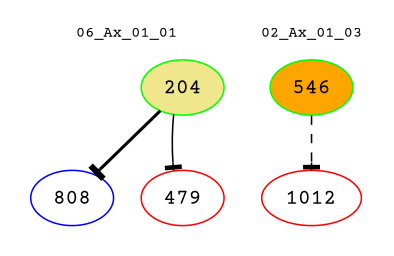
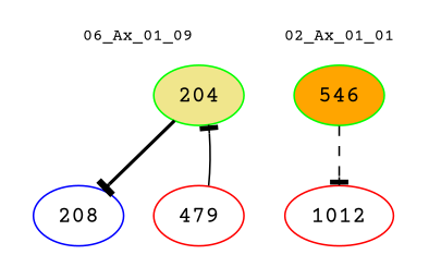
  digraph {
    fontname="Courier Prime"
    node [color=green fillcolor=white fontname="Courier Prime" style=filled]
    edge [arrowhead=tee color=black fontname="Courier Prime"]
    n1 [fillcolor=khaki label=204]
-   n2 [color=blue label=808]
+   n2 [color=blue label=208]
    n3 [color=red label=479]
    n4 [fillcolor=orange label=546]
    n5 [color=red label=1012]
    subgraph cluster_1 {
      color=white
      fontsize=10
-     label="06_Ax_01_01"
+     label="06_Ax_01_09"
      n1
      n2
      n3
    }
    subgraph cluster_2 {
      color=white
      fontsize=10
-     label="02_Ax_01_03"
+     label="02_Ax_01_01"
      n4
      n5
    }
    n1 -> n2 [style=bold]
-   n1 -> n3 [style=solid]
+   n3 -> n1 [style=solid]
    n4 -> n5 [style=dashed]
  }
